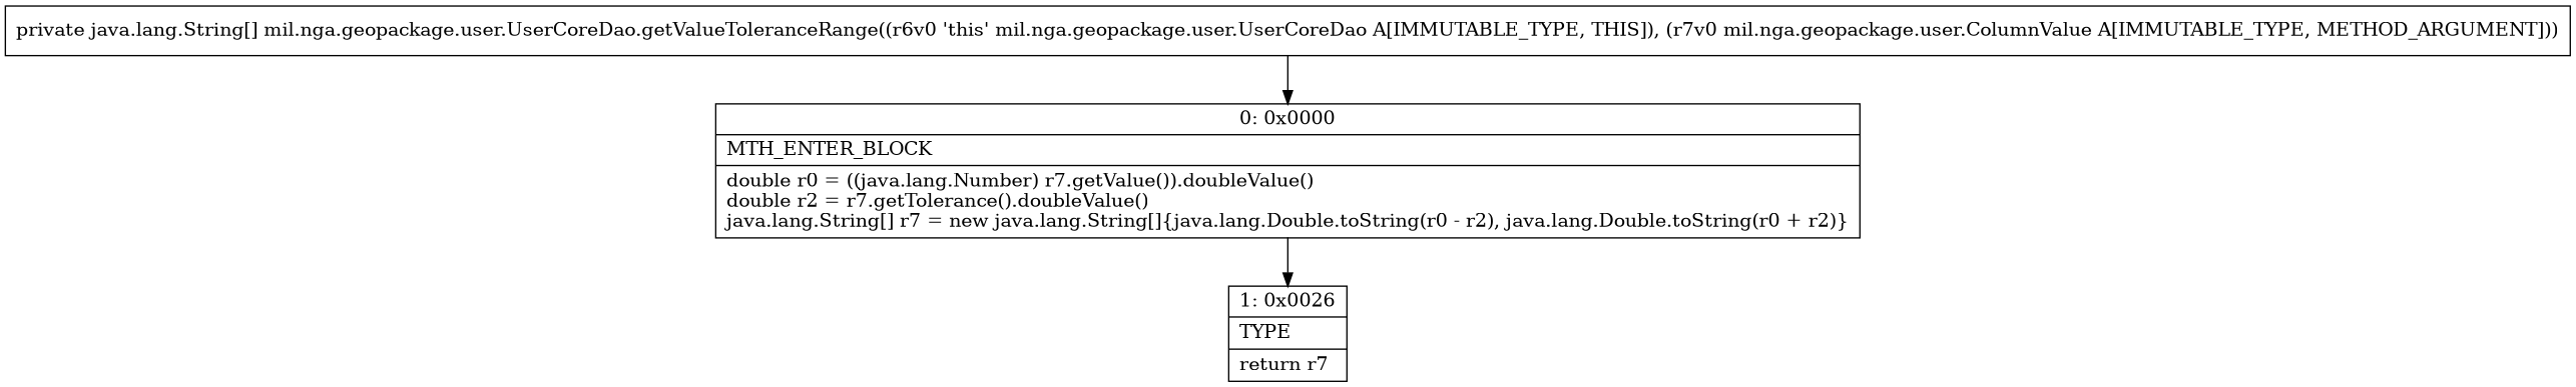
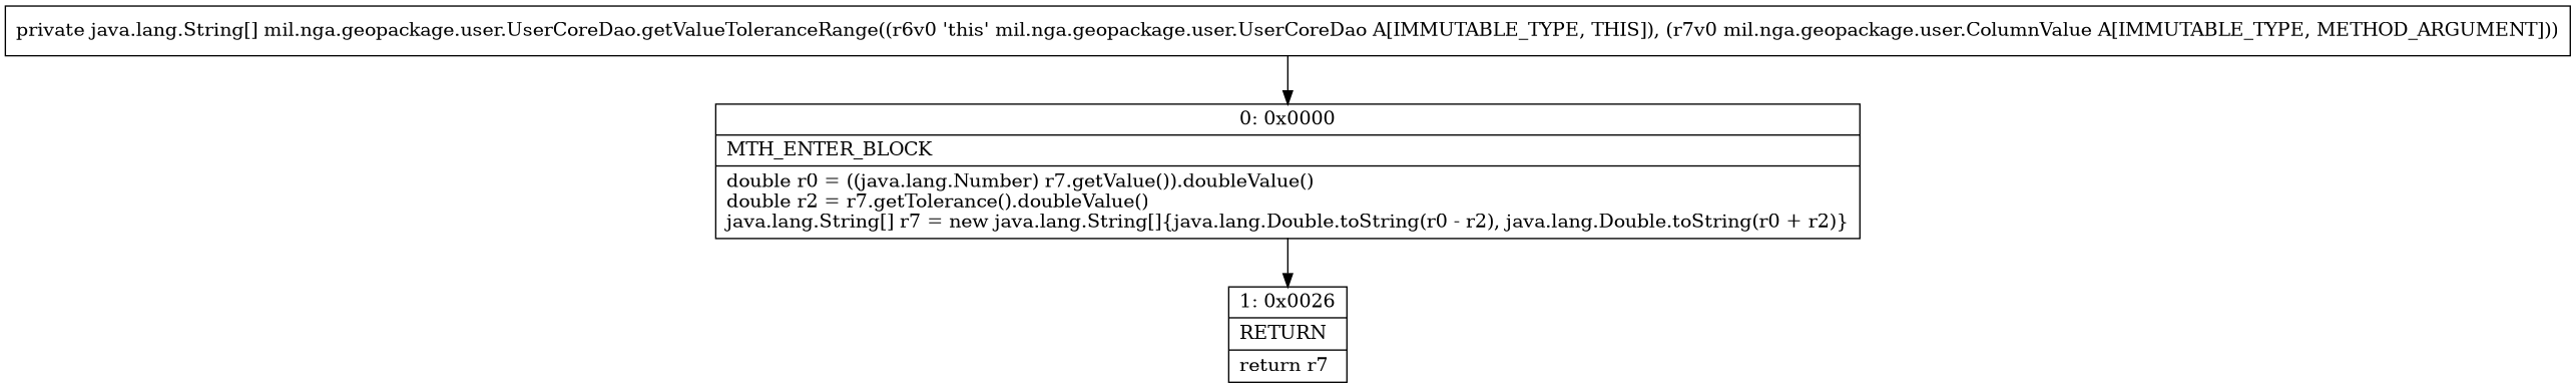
  digraph {
    node [shape=record]
    n1 [label="{0\:\ 0x0000|MTH_ENTER_BLOCK\l|double r0 = ((java.lang.Number) r7.getValue()).doubleValue()\ldouble r2 = r7.getTolerance().doubleValue()\ljava.lang.String[] r7 = new java.lang.String[]\{java.lang.Double.toString(r0 \- r2), java.lang.Double.toString(r0 + r2)\}\l}"]
-   n2 [label="{1\:\ 0x0026|TYPE\l|return r7\l}"]
+   n2 [label="{1\:\ 0x0026|RETURN\l|return r7\l}"]
    n3 [label="{private java.lang.String[] mil.nga.geopackage.user.UserCoreDao.getValueToleranceRange((r6v0 'this' mil.nga.geopackage.user.UserCoreDao A[IMMUTABLE_TYPE, THIS]), (r7v0 mil.nga.geopackage.user.ColumnValue A[IMMUTABLE_TYPE, METHOD_ARGUMENT])) }"]
    n1 -> n2
    n3 -> n1
  }
